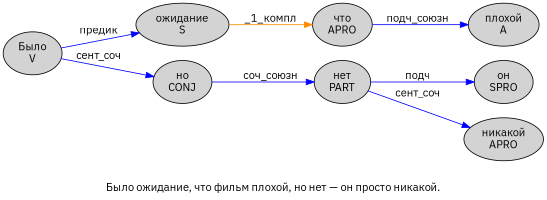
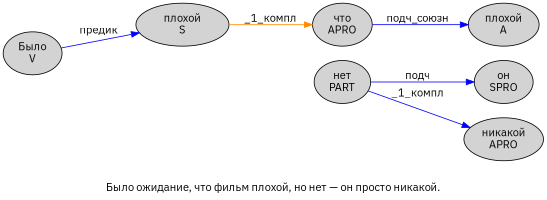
  digraph {
    fontname="IBM Plex Sans"
    label="Было ожидание, что фильм плохой, но нет — он просто никакой."
    rankdir=LR
    node [fillcolor=lightgray fontname="IBM Plex Sans" penwidth=1 shape=ellipse style=filled]
    edge [color=blue fontname="IBM Plex Sans"]
    n1 [label="Было\nV"]
-   n2 [label="ожидание\nS"]
-   n3 [label="но\nCONJ"]
+   n2 [label="плохой\nS"]
    n4 [label="что\nAPRO"]
    n5 [label="нет\nPART"]
    n6 [label="плохой\nA"]
    n7 [label="он\nSPRO"]
    n8 [label="никакой\nAPRO"]
    n1 -> n2 [label="предик"]
-   n1 -> n3 [label="сент_соч"]
    n2 -> n4 [color=darkorange label="_1_компл"]
-   n3 -> n5 [label="соч_союзн"]
    n4 -> n6 [label="подч_союзн"]
    n5 -> n7 [label="подч"]
-   n5 -> n8 [label="сент_соч"]
+   n5 -> n8 [label="_1_компл"]
  }
